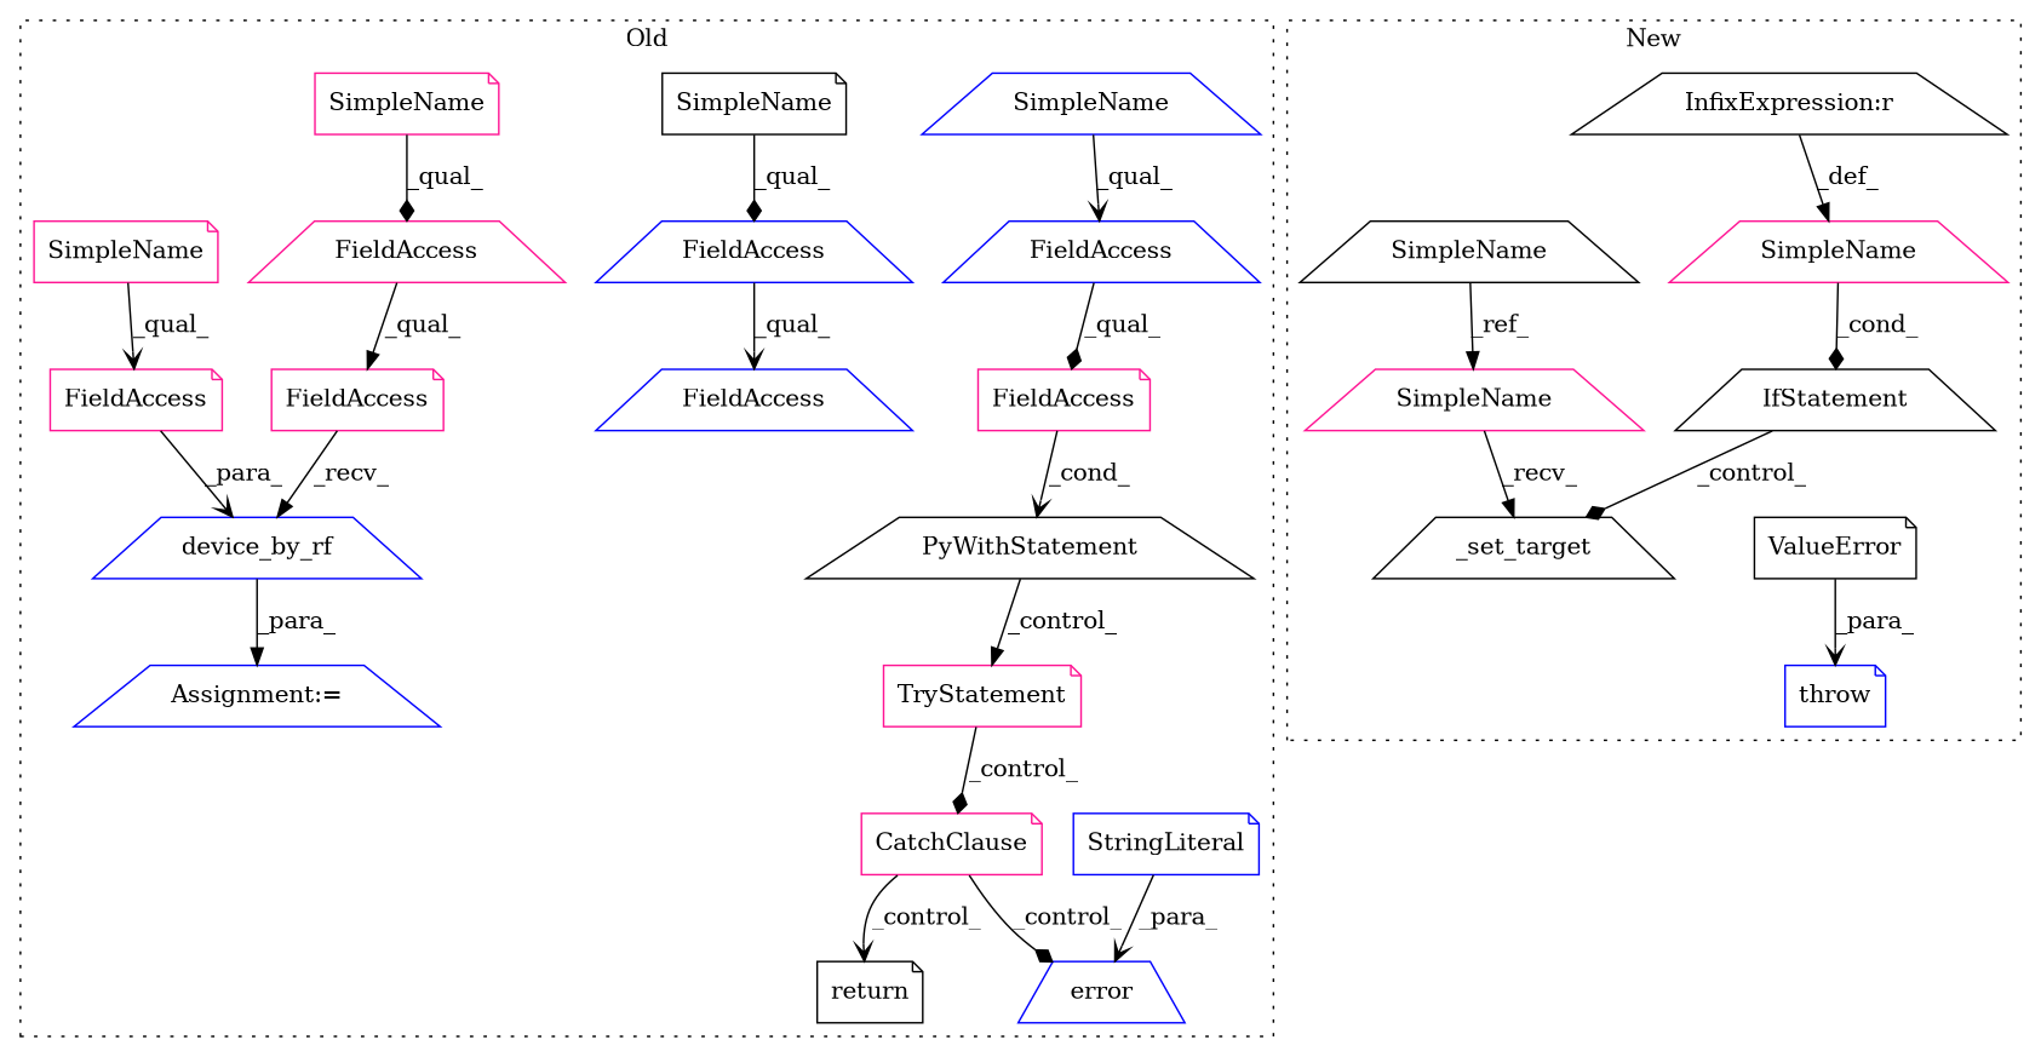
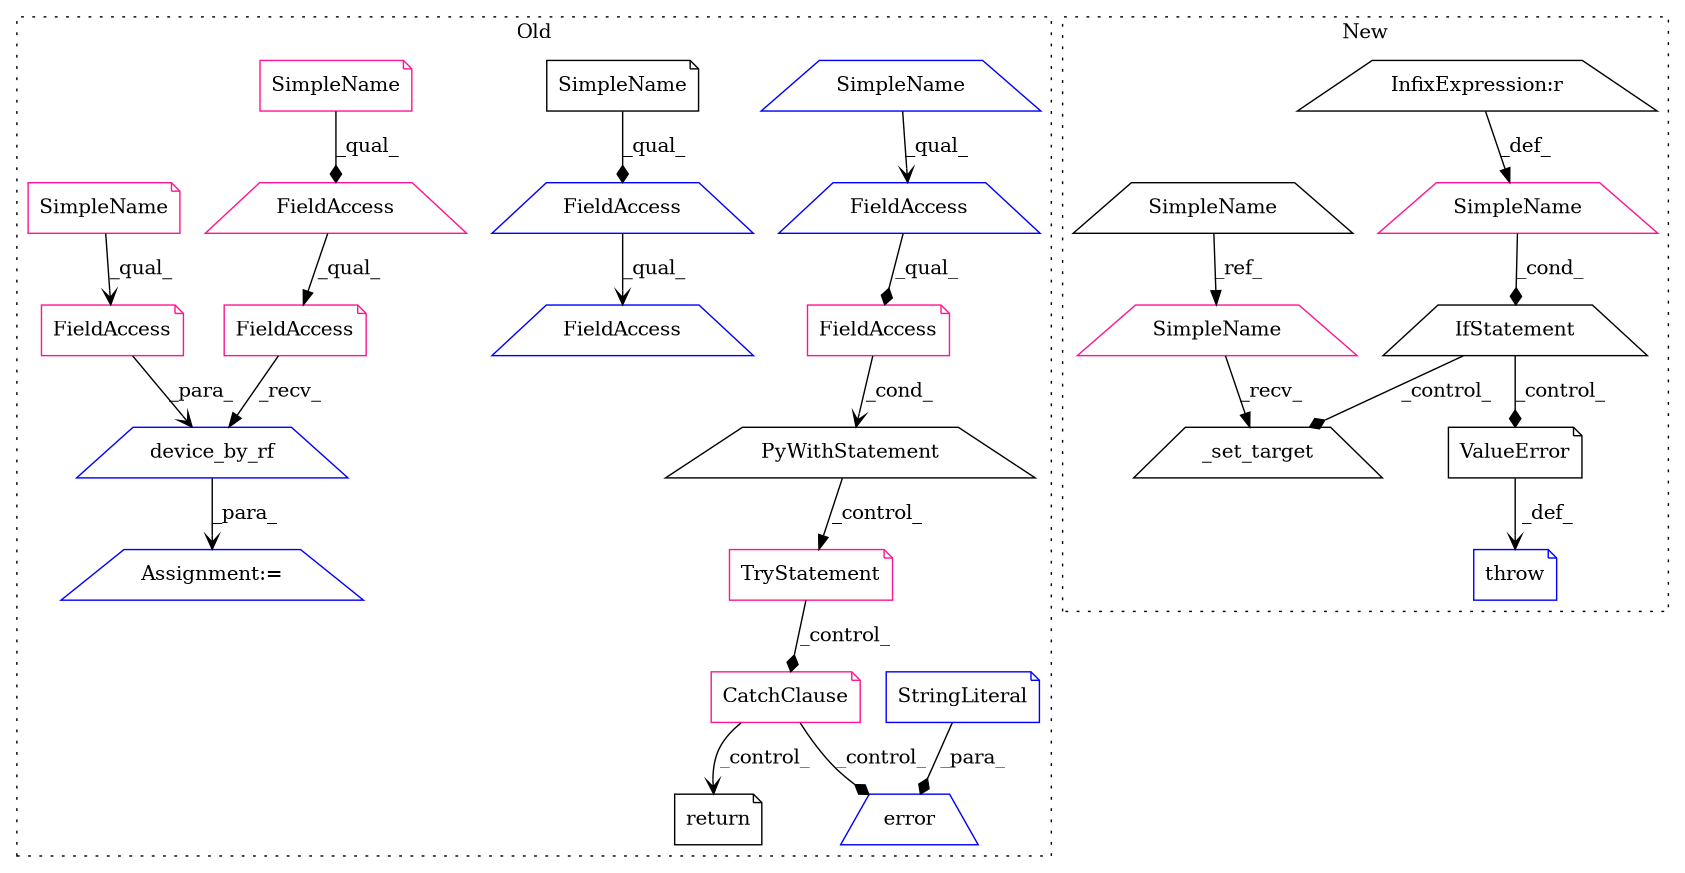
  digraph {
    node [a=22 color=deeppink l=4 s=8556 shape=trapezium]
    edge [arrowhead=diamond]
    n1 [a=32 color=blue l="6,1" label=error s="8740,8777"]
    n2 [a=12 l="13,2" label=CatchClause s="8673,8720" shape=note]
    n3 [a=104 color=black l="10,2" label=PyWithStatement s="8546,8578"]
    n4 [a=45 color=blue l=31 label=StringLiteral s=8746 shape=note]
    n5 [l=22 label=FieldAccess shape=note]
    n6 [color=blue l=16 label=FieldAccess]
    n7 [color=blue l=16 label=FieldAccess s=8602]
    n8 [color=blue l=21 label=FieldAccess s=8602]
    n9 [l=16 label=FieldAccess s=7998]
    n10 [l=21 label=FieldAccess s=7998 shape=note]
    n11 [l=16 label=FieldAccess s=8033 shape=note]
    n12 [a=54 label=TryStatement s=8588 shape=note]
    n13 [a=32 color=blue l="13,1" label=device_by_rf s="8020,8049"]
    n14 [a=7 color=blue l=1 label="Assignment:=" s=8270]
    n15 [a=41 color=black l=7 label=return s=8788 shape=note]
    n16 [a=42 label=SimpleName s=7998 shape=note]
    n17 [a=42 color=black label=SimpleName s=8602 shape=note]
    n18 [a=42 color=blue label=SimpleName]
    n19 [a=42 label=SimpleName s=8033 shape=note]
    n20 [a=32 color=black l="12,1" label=_set_target s="7149,7187"]
    n21 [a=42 label=SimpleName l="" s=""]
    n22 [a=53 color=blue l=6 label=throw s=7316 shape=note]
    n23 [a=27 color=black label="InfixExpression:r" s=7118]
    n24 [a=42 color=black label=SimpleName s=6598]
    n25 [a=25 color=black l="4,2" label=IfStatement s="7103,7134"]
    n26 [a=32 color=black l=12 label=ValueError s=7322 shape=note]
    n27 [a=42 label=SimpleName s=7144]
    subgraph cluster_1 {
      label=Old
      style=dotted
      n1
      n2
      n3
      n4
      n5
      n6
      n7
      n8
      n9
      n10
      n11
      n12
      n13
      n14
      n15
      n16
      n17
      n18
      n19
    }
    subgraph cluster_2 {
      label=New
      style=dotted
      n20
      n21
      n22
      n23
      n24
      n25
      n26
      n27
    }
    n2 -> n1 [label=_control_]
    n2 -> n15 [arrowhead=vee label=_control_]
    n3 -> n12 [arrowhead=normal label=_control_]
-   n4 -> n1 [arrowhead=vee label=_para_]
+   n4 -> n1 [label=_para_]
    n5 -> n3 [arrowhead=vee label=_cond_]
    n6 -> n5 [label=_qual_]
    n7 -> n8 [arrowhead=vee label=_qual_]
    n9 -> n10 [arrowhead=normal label=_qual_]
    n10 -> n13 [arrowhead=normal label=_recv_]
    n11 -> n13 [arrowhead=vee label=_para_]
    n12 -> n2 [label=_control_]
-   n13 -> n14 [arrowhead=normal label=_para_]
+   n13 -> n14 [arrowhead=vee label=_para_]
    n16 -> n9 [label=_qual_]
    n17 -> n7 [label=_qual_]
    n18 -> n6 [arrowhead=vee label=_qual_]
    n19 -> n11 [arrowhead=vee label=_qual_]
    n21 -> n25 [label=_cond_]
    n23 -> n21 [arrowhead=normal label=_def_]
    n24 -> n27 [arrowhead=normal label=_ref_]
    n25 -> n20 [label=_control_]
-   n26 -> n22 [arrowhead=vee label=_para_]
+   n25 -> n26 [label=_control_]
+   n26 -> n22 [arrowhead=vee label=_def_]
    n27 -> n20 [arrowhead=normal label=_recv_]
  }
